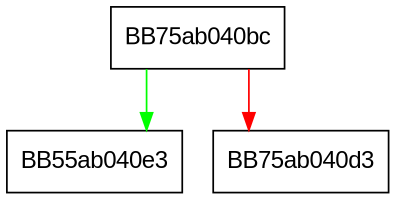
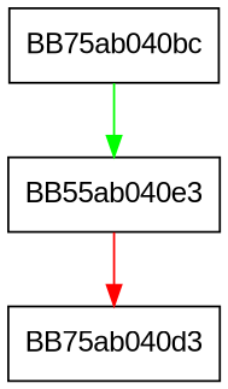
  digraph {
    fontname="Liberation Sans"
    splines=ortho
    node [fontname="Liberation Sans" shape=box]
    edge [fontname="Liberation Sans"]
    n1 [label=BB55ab040e3]
    BB75ab040bc
    BB75ab040d3
    BB75ab040bc -> n1 [color=green]
-   BB75ab040bc -> BB75ab040d3 [color=red]
+   n1 -> BB75ab040d3 [color=red]
  }
